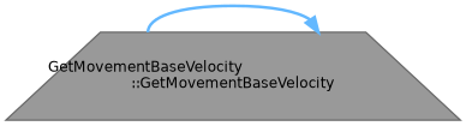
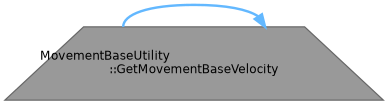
  digraph {
    rankdir=LR
    fontname="DejaVu Sans"
-   n1 [color=gray40 fillcolor=grey60 fontcolor=black fontname="DejaVu Sans" fontsize=10 height=0.2 label="GetMovementBaseVelocity\l::GetMovementBaseVelocity" shape=trapezium style=filled width=0.4]
+   n1 [color=gray40 fillcolor=grey60 fontcolor=black fontname="DejaVu Sans" fontsize=10 height=0.2 label="MovementBaseUtility\l::GetMovementBaseVelocity" shape=trapezium style=filled width=0.4]
    n1 -> n1 [color=steelblue1 fontname="DejaVu Sans" fontsize=10 labelfontname=Helvetica labelfontsize=10 style=bold]
  }
